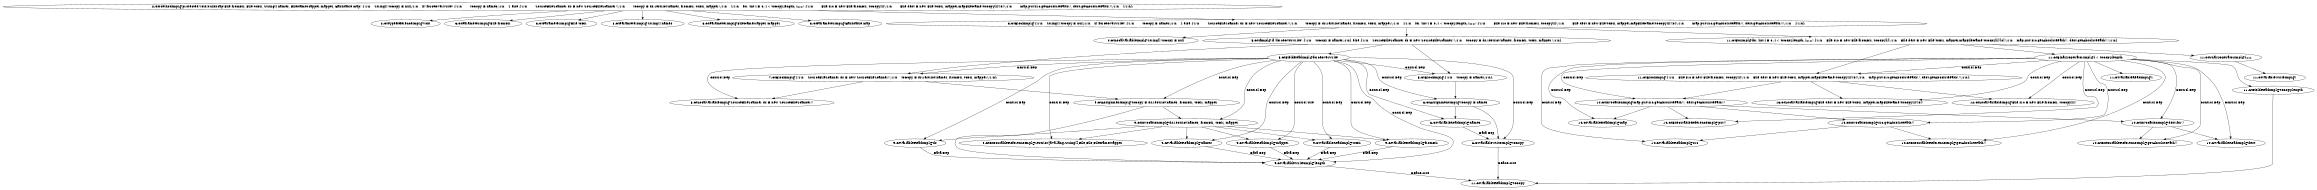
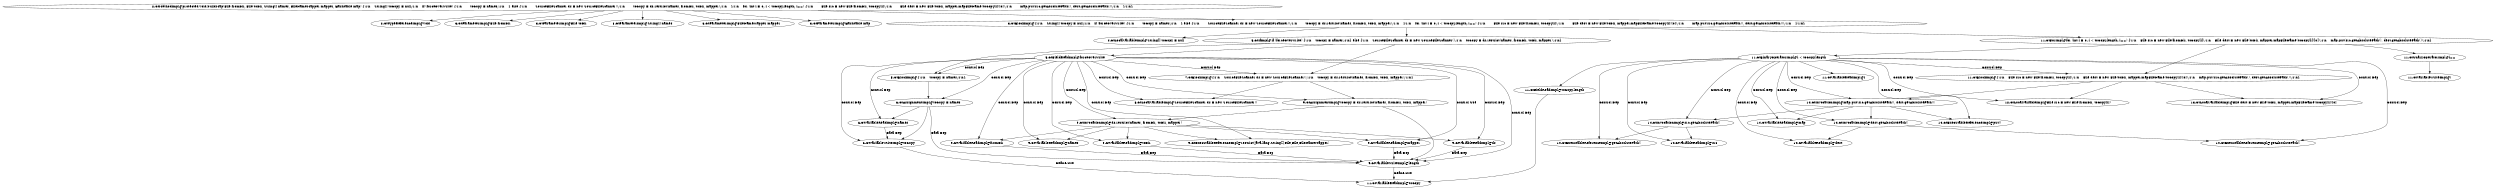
  digraph {
    node [shape=ellipse]
    n1 [label="2:CtTypeReferenceImpl@void"]
    n2 [label="3:CtParameterImpl@File fromDir"]
    n3 [label="3:CtParameterImpl@File toDir"]
    n4 [label="3:CtParameterImpl@String[] names"]
    n5 [label="3:CtParameterImpl@FileNameMapper mapper"]
    n6 [label="3:CtParameterImpl@Hashtable map"]
    n7 [label="4:CtLocalVariableImpl@String[] toCopy = null"]
    n8 [label="5:CtFieldReadImpl@forceOverwrite"]
    n9 [label="6:CtVariableWriteImpl@toCopy"]
    n10 [label="6:CtVariableReadImpl@names"]
    n11 [label="6:CtAssignmentImpl@toCopy = names"]
    n12 [label="5:CtBlockImpl@{\\r\\n    toCopy = names;\\r\\n}"]
    n13 [label="8:CtLocalVariableImpl@SourceFileScanner ds = new SourceFileScanner()"]
    n14 [label="9:CtVariableWriteImpl@length"]
    n15 [label="9:CtExecutableReferenceImpl@restrict(java.lang.String[],File,File,FileNameMapper)"]
    n16 [label="9:CtVariableReadImpl@ds"]
    n17 [label="9:CtVariableReadImpl@names"]
    n18 [label="9:CtVariableReadImpl@fromDir"]
    n19 [label="9:CtVariableReadImpl@toDir"]
    n20 [label="9:CtVariableReadImpl@mapper"]
    n21 [label="9:CtInvocationImpl@ds.restrict(names, fromDir, toDir, mapper)"]
    n22 [label="9:CtAssignmentImpl@toCopy = ds.restrict(names, fromDir, toDir, mapper)"]
    n23 [label="7:CtBlockImpl@{\\r\\n    SourceFileScanner ds = new SourceFileScanner();\\r\\n    toCopy = ds.restrict(names, fromDir, toDir, mapper);\\r\\n}"]
    n24 [label="11:CtVariableReadImpl@toCopy"]
    n25 [label="5:CtIfImpl@if (forceOverwrite) {\\r\\n    toCopy = names;\\r\\n} else {\\r\\n    SourceFileScanner ds = new SourceFileScanner();\\r\\n    toCopy = ds.restrict(names, fromDir, toDir, mapper);\\r\\n}"]
    n26 [label="11:CtVariableReadImpl@i"]
    n27 [label="11:CtFieldReadImpl@toCopy.length"]
    n28 [label="11:CtBinaryOperatorImpl@i < toCopy.length"]
    n29 [label="12:CtLocalVariableImpl@File src = new File(fromDir, toCopy[i])"]
    n30 [label="13:CtLocalVariableImpl@File dest = new File(toDir, mapper.mapFileName(toCopy[i])[0])"]
    n31 [label="14:CtExecutableReferenceImpl@put()"]
    n32 [label="14:CtVariableReadImpl@map"]
    n33 [label="14:CtExecutableReferenceImpl@getAbsolutePath()"]
    n34 [label="14:CtVariableReadImpl@src"]
    n35 [label="14:CtInvocationImpl@src.getAbsolutePath()"]
    n36 [label="14:CtExecutableReferenceImpl@getAbsolutePath()"]
    n37 [label="14:CtVariableReadImpl@dest"]
-   n38 [label="14:CtInvocationImpl@dest.for()"]
+   n38 [label="14:CtInvocationImpl@dest.getAbsolutePath()"]
    n39 [label="14:CtInvocationImpl@map.put(src.getAbsolutePath(), dest.getAbsolutePath())"]
    n40 [label="11:CtBlockImpl@{\\r\\n    File src = new File(fromDir, toCopy[i]);\\r\\n    File dest = new File(toDir, mapper.mapFileName(toCopy[i])[0]);\\r\\n    map.put(src.getAbsolutePath(), dest.getAbsolutePath());\\r\\n}"]
    n41 [label="11:CtVariableWriteImpl@i"]
    n42 [label="11:CtUnaryOperatorImpl@i++"]
    n43 [label="11:CtForImpl@for (int i = 0; i < toCopy.length; i++) {\\r\\n    File src = new File(fromDir, toCopy[i]);\\r\\n    File dest = new File(toDir, mapper.mapFileName(toCopy[i])[0]);\\r\\n    map.put(src.getAbsolutePath(), dest.getAbsolutePath());\\r\\n}"]
    n44 [label="3:CtBlockImpl@{\\r\\n    String[] toCopy = null;\\r\\n    if (forceOverwrite) {\\r\\n        toCopy = names;\\r\\n    } else {\\r\\n        SourceFileScanner ds = new SourceFileScanner();\\r\\n        toCopy = ds.restrict(names, fromDir, toDir, mapper);\\r\\n    }\\r\\n    for (int i = 0; i < toCopy.length; i++) {\\r\\n        File src = new File(fromDir, toCopy[i]);\\r\\n        File dest = new File(toDir, mapper.mapFileName(toCopy[i])[0]);\\r\\n        map.put(src.getAbsolutePath(), dest.getAbsolutePath());\\r\\n    }\\r\\n}"]
    n45 [label="2:CtMethodImpl@protected void buildMap(File fromDir, File toDir, String[] names, FileNameMapper mapper, Hashtable map) {\\r\\n    String[] toCopy = null;\\r\\n    if (forceOverwrite) {\\r\\n        toCopy = names;\\r\\n    } else {\\r\\n        SourceFileScanner ds = new SourceFileScanner();\\r\\n        toCopy = ds.restrict(names, fromDir, toDir, mapper);\\r\\n    }\\r\\n    for (int i = 0; i < toCopy.length; i++) {\\r\\n        File src = new File(fromDir, toCopy[i]);\\r\\n        File dest = new File(toDir, mapper.mapFileName(toCopy[i])[0]);\\r\\n        map.put(src.getAbsolutePath(), dest.getAbsolutePath());\\r\\n    }\\r\\n}"]
    n8 -> n9 [label="Control Dep"]
    n8 -> n10 [label="Control Dep"]
    n8 -> n11 [label="Control Dep"]
    n8 -> n12 [label="Control Dep"]
    n8 -> n13 [label="Control Dep"]
    n8 -> n14 [label="Control Dep"]
    n8 -> n15 [label="Control Dep"]
    n8 -> n16 [label="Control Dep"]
    n8 -> n17 [label="Control Dep"]
    n8 -> n18 [label="Control Dep"]
    n8 -> n19 [label="Control Dep"]
    n8 -> n20 [label="Control Use"]
    n8 -> n21 [label="Control Dep"]
    n8 -> n22 [label="Control Dep"]
    n8 -> n23 [label="Control Dep"]
    n9 -> n24 [label="Define-Use"]
    n10 -> n9 [label="Data Dep"]
    n11 -> n9
    n11 -> n10
    n12 -> n11
    n14 -> n24 [label="Define-Use"]
    n16 -> n14 [label="Data Dep"]
-   n17 -> n14 [label="Data Dep"]
+   n11 -> n14 [label="Data Dep"]
    n18 -> n14 [label="Data Dep"]
    n19 -> n14 [label="Data Dep"]
    n20 -> n14 [label="Data Dep"]
    n21 -> n15
    n21 -> n16
    n21 -> n17
    n21 -> n18
    n21 -> n19
    n21 -> n20
    n22 -> n14
    n22 -> n21
    n23 -> n13
    n23 -> n22
    n25 -> n8
    n25 -> n12
    n25 -> n23
    n27 -> n24
    n28 -> n26
    n28 -> n27
    n28 -> n29 [label="Control Dep"]
    n28 -> n30 [label="Control Dep"]
    n28 -> n31 [label="Control Dep"]
    n28 -> n32 [label="Control Dep"]
    n28 -> n33 [label="Control Dep"]
    n28 -> n34 [label="Control Dep"]
    n28 -> n35 [label="Control Dep"]
    n28 -> n36 [label="Control Dep"]
    n28 -> n37 [label="Control Dep"]
    n28 -> n38 [label="Control Dep"]
    n28 -> n39 [label="Control Dep"]
    n28 -> n40 [label="Control Dep"]
    n35 -> n33
    n35 -> n34
    n38 -> n36
    n38 -> n37
    n39 -> n31
    n39 -> n32
    n39 -> n35
    n39 -> n38
    n40 -> n29
    n40 -> n30
    n40 -> n39
    n42 -> n41
    n43 -> n28
    n43 -> n40
    n43 -> n42
    n44 -> n7
    n44 -> n25
    n44 -> n43
    n45 -> n1
    n45 -> n2
    n45 -> n3
    n45 -> n4
    n45 -> n5
    n45 -> n6
    n45 -> n44
  }
